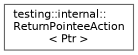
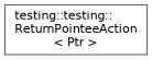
  digraph {
    rankdir=LR
-   n1 [color=grey40 fillcolor=white fontname=Helvetica fontsize=10 height=0.2 label="testing::internal::\lReturnPointeeAction\l\< Ptr \>" shape=box style=filled width=0.4]
+   n1 [color=grey40 fillcolor=white fontname=Helvetica fontsize=10 height=0.2 label="testing::testing::\lReturnPointeeAction\l\< Ptr \>" shape=box style=filled width=0.4]
  }
